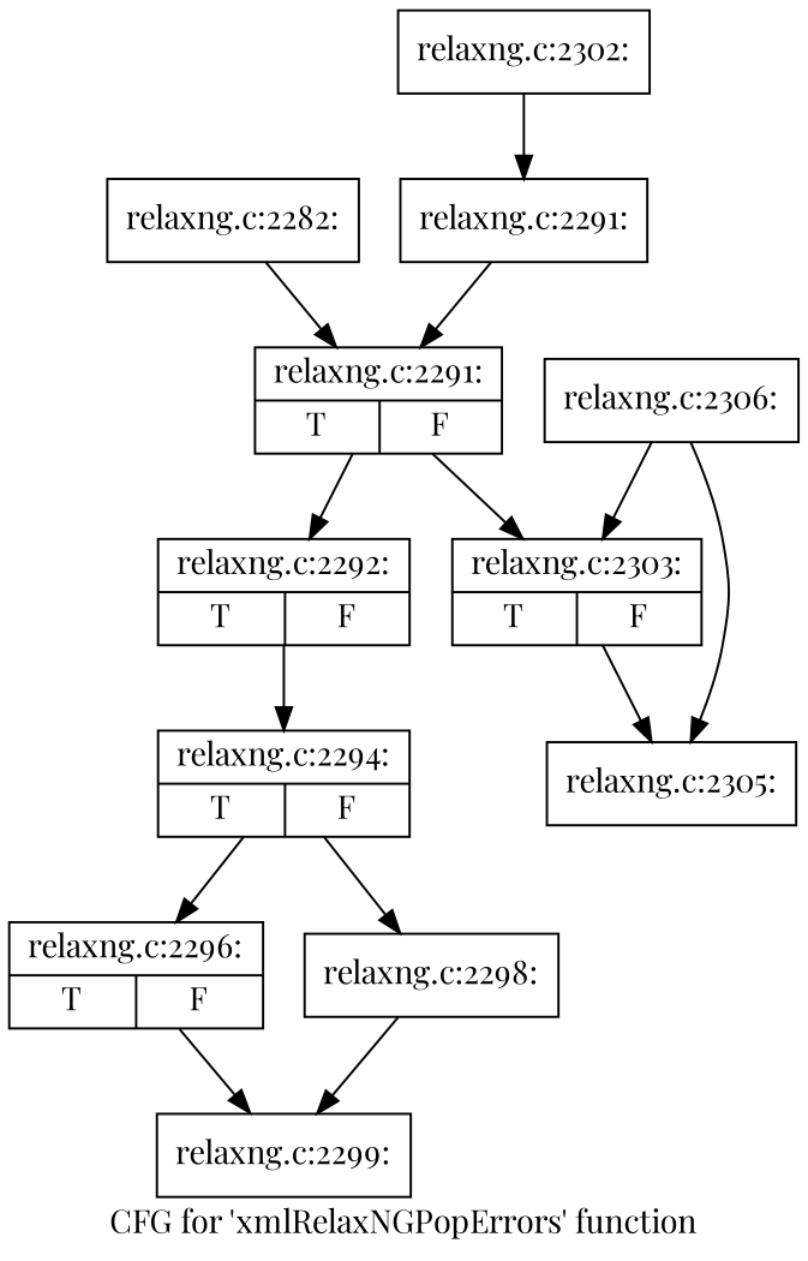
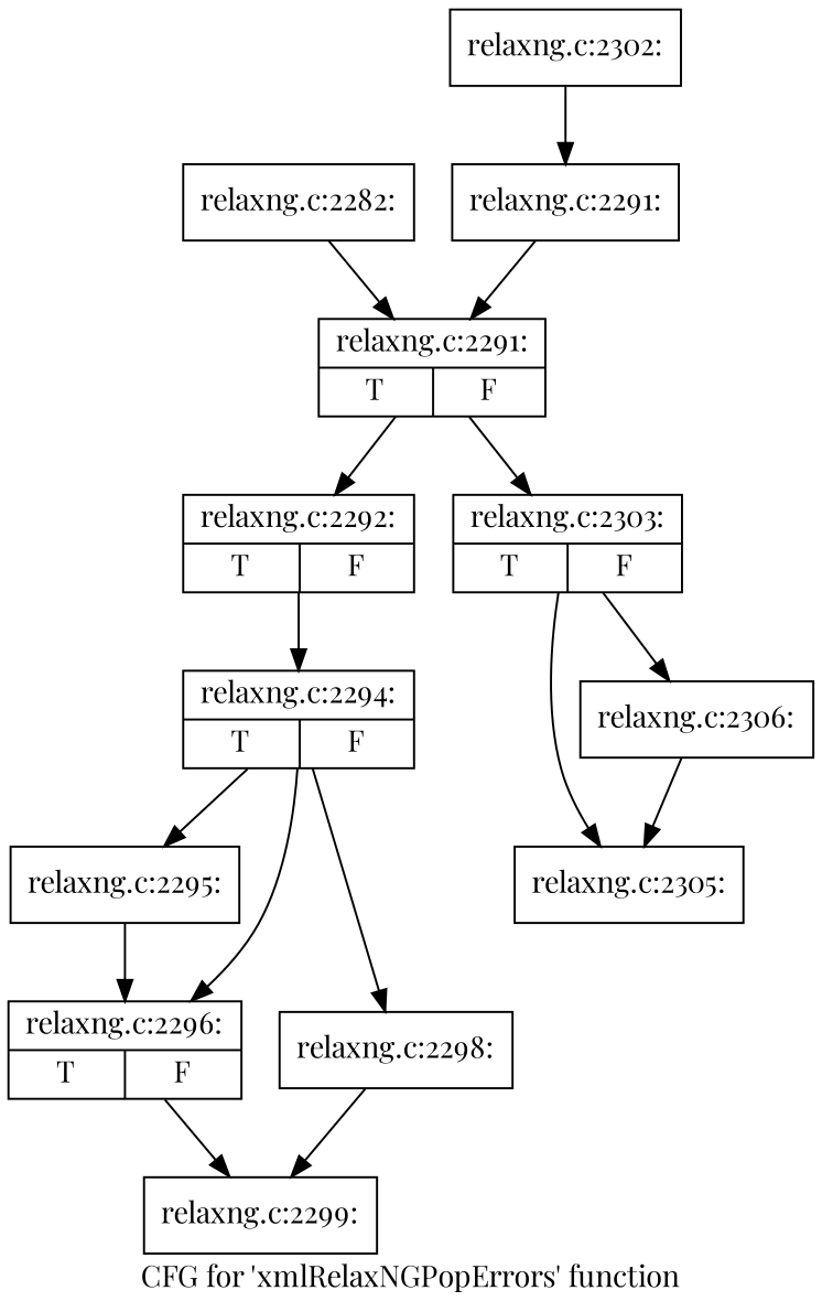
  digraph {
    fontname="Playfair Display"
    label="CFG for 'xmlRelaxNGPopErrors' function"
    node [fontname="Playfair Display" shape=record]
    edge [fontname="Playfair Display"]
    n1 [label="{relaxng.c:2282:}"]
    n2 [label="{relaxng.c:2291:|{<s0>T|<s1>F}}"]
    n3 [label="{relaxng.c:2292:|{<s0>T|<s1>F}}"]
    n4 [label="{relaxng.c:2303:|{<s0>T|<s1>F}}"]
    n5 [label="{relaxng.c:2294:|{<s0>T|<s1>F}}"]
    n6 [label="{relaxng.c:2305:}"]
    n7 [label="{relaxng.c:2306:}"]
+   n8 [label="{relaxng.c:2295:}"]
    n9 [label="{relaxng.c:2296:|{<s0>T|<s1>F}}"]
    n10 [label="{relaxng.c:2298:}"]
    n11 [label="{relaxng.c:2302:}"]
    n12 [label="{relaxng.c:2291:}"]
    n13 [label="{relaxng.c:2299:}"]
    n1 -> n2
    n2 -> n3
    n2 -> n4
    n3 -> n5
    n4 -> n6
-   n7 -> n4
+   n4 -> n7
+   n5 -> n8
    n5 -> n9
    n5 -> n10
    n7 -> n6
+   n8 -> n9
    n9 -> n13
    n10 -> n13
    n11 -> n12
    n12 -> n2
  }
